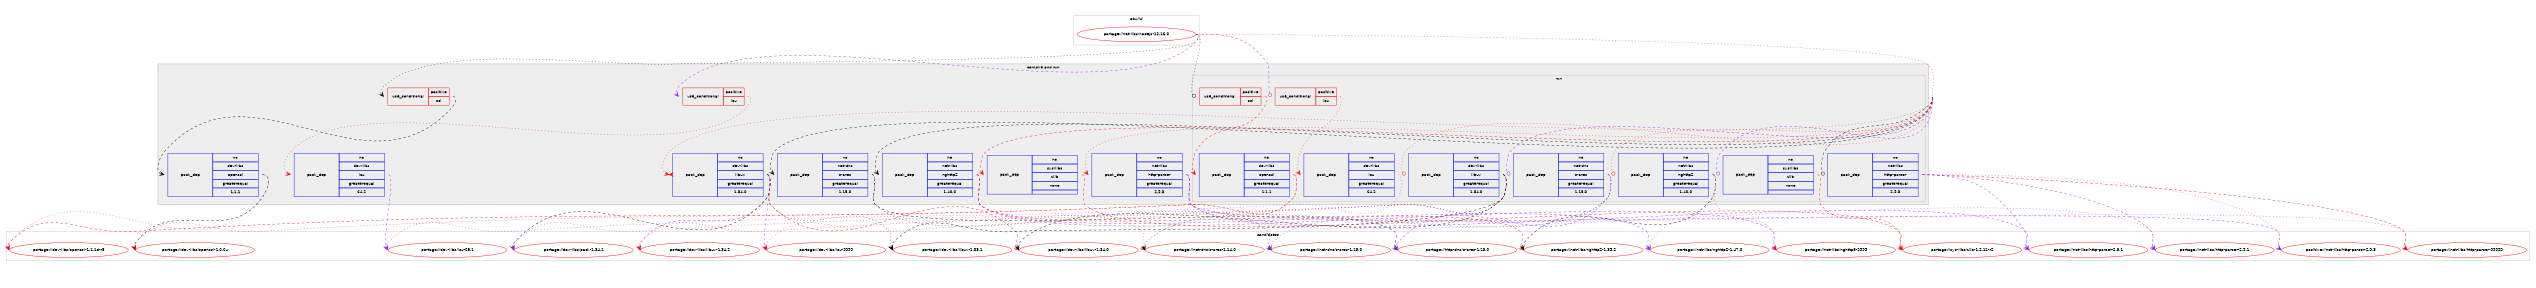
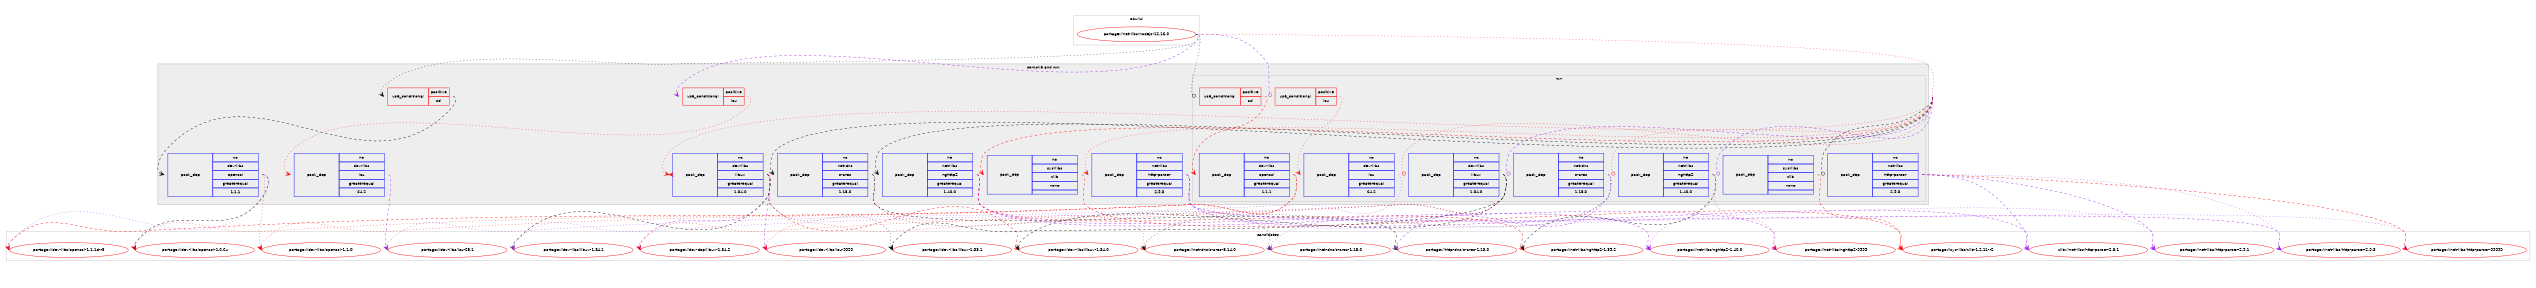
  digraph {
    compound=true
    concentrate=true
    fontname=Helvetica
    fontsize=10
    newrank=true
    rankdir=TB
    ranksep=1.5
    node [color=red fontname=Helvetica fontsize=10]
    edge [arrowhead=vee color=purple headport=w style=dashed tailport=e weight=100]
    n1 [label="portage://net-libs/nodejs-12.16.0" width=4]
    n2 [color=blue label=<<TABLE BORDER="0" CELLBORDER="1" CELLSPACING="0" CELLPADDING="4" WIDTH="220"><TR><TD ROWSPAN="6" CELLPADDING="30">pack_dep</TD></TR><TR><TD WIDTH="110">no</TD></TR><TR><TD>dev-libs</TD></TR><TR><TD>icu</TD></TR><TR><TD>greaterequal</TD></TR><TR><TD>64.2</TD></TR></TABLE>> shape=none]
    n3 [label=<<TABLE BORDER="0" CELLBORDER="1" CELLSPACING="0" CELLPADDING="4"><TR><TD ROWSPAN="3" CELLPADDING="10">use_conditional</TD></TR><TR><TD>positive</TD></TR><TR><TD>icu</TD></TR></TABLE>> shape=none]
    n4 [color=blue label=<<TABLE BORDER="0" CELLBORDER="1" CELLSPACING="0" CELLPADDING="4" WIDTH="220"><TR><TD ROWSPAN="6" CELLPADDING="30">pack_dep</TD></TR><TR><TD WIDTH="110">no</TD></TR><TR><TD>dev-libs</TD></TR><TR><TD>openssl</TD></TR><TR><TD>greaterequal</TD></TR><TR><TD>1.1.1</TD></TR></TABLE>> shape=none]
    n5 [label=<<TABLE BORDER="0" CELLBORDER="1" CELLSPACING="0" CELLPADDING="4"><TR><TD ROWSPAN="3" CELLPADDING="10">use_conditional</TD></TR><TR><TD>positive</TD></TR><TR><TD>ssl</TD></TR></TABLE>> shape=none]
    n6 [color=blue label=<<TABLE BORDER="0" CELLBORDER="1" CELLSPACING="0" CELLPADDING="4" WIDTH="220"><TR><TD ROWSPAN="6" CELLPADDING="30">pack_dep</TD></TR><TR><TD WIDTH="110">no</TD></TR><TR><TD>dev-libs</TD></TR><TR><TD>libuv</TD></TR><TR><TD>greaterequal</TD></TR><TR><TD>1.34.0</TD></TR></TABLE>> shape=none]
    n7 [color=blue label=<<TABLE BORDER="0" CELLBORDER="1" CELLSPACING="0" CELLPADDING="4" WIDTH="220"><TR><TD ROWSPAN="6" CELLPADDING="30">pack_dep</TD></TR><TR><TD WIDTH="110">no</TD></TR><TR><TD>net-dns</TD></TR><TR><TD>c-ares</TD></TR><TR><TD>greaterequal</TD></TR><TR><TD>1.15.0</TD></TR></TABLE>> shape=none]
    n8 [color=blue label=<<TABLE BORDER="0" CELLBORDER="1" CELLSPACING="0" CELLPADDING="4" WIDTH="220"><TR><TD ROWSPAN="6" CELLPADDING="30">pack_dep</TD></TR><TR><TD WIDTH="110">no</TD></TR><TR><TD>net-libs</TD></TR><TR><TD>http-parser</TD></TR><TR><TD>greaterequal</TD></TR><TR><TD>2.9.3</TD></TR></TABLE>> shape=none]
    n9 [color=blue label=<<TABLE BORDER="0" CELLBORDER="1" CELLSPACING="0" CELLPADDING="4" WIDTH="220"><TR><TD ROWSPAN="6" CELLPADDING="30">pack_dep</TD></TR><TR><TD WIDTH="110">no</TD></TR><TR><TD>net-libs</TD></TR><TR><TD>nghttp2</TD></TR><TR><TD>greaterequal</TD></TR><TR><TD>1.40.0</TD></TR></TABLE>> shape=none]
    n10 [color=blue label=<<TABLE BORDER="0" CELLBORDER="1" CELLSPACING="0" CELLPADDING="4" WIDTH="220"><TR><TD ROWSPAN="6" CELLPADDING="30">pack_dep</TD></TR><TR><TD WIDTH="110">no</TD></TR><TR><TD>sys-libs</TD></TR><TR><TD>zlib</TD></TR><TR><TD>none</TD></TR><TR><TD></TD></TR></TABLE>> shape=none]
    n11 [color=blue label=<<TABLE BORDER="0" CELLBORDER="1" CELLSPACING="0" CELLPADDING="4" WIDTH="220"><TR><TD ROWSPAN="6" CELLPADDING="30">pack_dep</TD></TR><TR><TD WIDTH="110">no</TD></TR><TR><TD>dev-libs</TD></TR><TR><TD>icu</TD></TR><TR><TD>greaterequal</TD></TR><TR><TD>64.2</TD></TR></TABLE>> shape=none]
    n12 [label=<<TABLE BORDER="0" CELLBORDER="1" CELLSPACING="0" CELLPADDING="4"><TR><TD ROWSPAN="3" CELLPADDING="10">use_conditional</TD></TR><TR><TD>positive</TD></TR><TR><TD>icu</TD></TR></TABLE>> shape=none]
    n13 [color=blue label=<<TABLE BORDER="0" CELLBORDER="1" CELLSPACING="0" CELLPADDING="4" WIDTH="220"><TR><TD ROWSPAN="6" CELLPADDING="30">pack_dep</TD></TR><TR><TD WIDTH="110">no</TD></TR><TR><TD>dev-libs</TD></TR><TR><TD>openssl</TD></TR><TR><TD>greaterequal</TD></TR><TR><TD>1.1.1</TD></TR></TABLE>> shape=none]
    n14 [label=<<TABLE BORDER="0" CELLBORDER="1" CELLSPACING="0" CELLPADDING="4"><TR><TD ROWSPAN="3" CELLPADDING="10">use_conditional</TD></TR><TR><TD>positive</TD></TR><TR><TD>ssl</TD></TR></TABLE>> shape=none]
    n15 [color=blue label=<<TABLE BORDER="0" CELLBORDER="1" CELLSPACING="0" CELLPADDING="4" WIDTH="220"><TR><TD ROWSPAN="6" CELLPADDING="30">pack_dep</TD></TR><TR><TD WIDTH="110">no</TD></TR><TR><TD>dev-libs</TD></TR><TR><TD>libuv</TD></TR><TR><TD>greaterequal</TD></TR><TR><TD>1.34.0</TD></TR></TABLE>> shape=none]
    n16 [color=blue label=<<TABLE BORDER="0" CELLBORDER="1" CELLSPACING="0" CELLPADDING="4" WIDTH="220"><TR><TD ROWSPAN="6" CELLPADDING="30">pack_dep</TD></TR><TR><TD WIDTH="110">no</TD></TR><TR><TD>net-dns</TD></TR><TR><TD>c-ares</TD></TR><TR><TD>greaterequal</TD></TR><TR><TD>1.15.0</TD></TR></TABLE>> shape=none]
    n17 [color=blue label=<<TABLE BORDER="0" CELLBORDER="1" CELLSPACING="0" CELLPADDING="4" WIDTH="220"><TR><TD ROWSPAN="6" CELLPADDING="30">pack_dep</TD></TR><TR><TD WIDTH="110">no</TD></TR><TR><TD>net-libs</TD></TR><TR><TD>http-parser</TD></TR><TR><TD>greaterequal</TD></TR><TR><TD>2.9.3</TD></TR></TABLE>> shape=none]
    n18 [color=blue label=<<TABLE BORDER="0" CELLBORDER="1" CELLSPACING="0" CELLPADDING="4" WIDTH="220"><TR><TD ROWSPAN="6" CELLPADDING="30">pack_dep</TD></TR><TR><TD WIDTH="110">no</TD></TR><TR><TD>net-libs</TD></TR><TR><TD>nghttp2</TD></TR><TR><TD>greaterequal</TD></TR><TR><TD>1.40.0</TD></TR></TABLE>> shape=none]
    n19 [color=blue label=<<TABLE BORDER="0" CELLBORDER="1" CELLSPACING="0" CELLPADDING="4" WIDTH="220"><TR><TD ROWSPAN="6" CELLPADDING="30">pack_dep</TD></TR><TR><TD WIDTH="110">no</TD></TR><TR><TD>sys-libs</TD></TR><TR><TD>zlib</TD></TR><TR><TD>none</TD></TR><TR><TD></TD></TR></TABLE>> shape=none]
    n20 [label="portage://dev-libs/icu-65.1" width=4]
    n21 [label="portage://dev-libs/openssl-1.1.1d-r3" width=4]
+   n22 [label="portage://dev-libs/openssl-1.1.0l" width=4]
    n23 [label="portage://dev-libs/openssl-1.0.6u" width=4]
    n24 [label="portage://dev-libs/icu-9999" width=4]
-   n25 [label="portage://dev-libs/libuv-1.34.2" width=4]
-   n26 [label="portage://dev-libs/pack-1.34.1" width=4]
+   n25 [label="portage://dev-dep/libuv-1.34.2" width=4]
+   n26 [label="portage://dev-libs/libuv-1.34.1" width=4]
    n27 [label="portage://dev-libs/libuv-1.34.0" width=4]
    n28 [label="portage://dev-libs/libuv-1.33.1" width=4]
    n29 [label="portage://net-dns/c-ares-1.15.0" width=4]
-   n30 [label="portage://net-dns/c-ares-1.14.0" width=4]
+   n30 [label="portage://net-dns/c-ares-8.14.0" width=4]
    n31 [label="portage://http-dns/c-ares-1.13.0" width=4]
    n32 [label="portage://net-libs/http-parser-99999" width=4]
-   n33 [label="positive://net-libs/http-parser-2.9.3" width=4]
+   n33 [label="portage://net-libs/http-parser-2.9.3" width=4]
    n34 [label="portage://net-libs/http-parser-2.9.1" width=4]
-   n35 [label="portage://net-libs/http-parser-2.8.1" width=4]
-   n36 [label="portage://net-libs/nghttp8-9999" width=4]
-   n37 [label="portage://net-libs/nghttp2-1.47.0" width=4]
+   n35 [label="zlib://net-libs/http-parser-2.8.1" width=4]
+   n36 [label="portage://net-libs/nghttp2-9999" width=4]
+   n37 [label="portage://net-libs/nghttp2-1.40.0" width=4]
    n38 [label="portage://net-libs/nghttp2-1.39.2" width=4]
    n39 [label="portage://sys-libs/zlib-1.2.11-r2" width=4]
    subgraph cluster_1 {
      color=gray
      label=<<i>ebuild</i>>
      rank=same
      n1
    }
    subgraph cluster_2 {
      color=gray
      label=<<i>dependencies</i>>
      subgraph cluster_3 {
        color=gray
        fillcolor="#eeeeee"
        label=<<i>compile</i>>
        style=filled
        subgraph sub_4 {
          color=gray
          fillcolor="#eeeeee"
          label=<<i>compile</i>>
          style=filled
          n3
          subgraph sub_5 {
            color=gray
            fillcolor="#eeeeee"
            label=<<i>compile</i>>
            style=filled
            n2
          }
        }
        subgraph sub_6 {
          color=gray
          fillcolor="#eeeeee"
          label=<<i>compile</i>>
          style=filled
          n5
          subgraph sub_7 {
            color=gray
            fillcolor="#eeeeee"
            label=<<i>compile</i>>
            style=filled
            n4
          }
        }
        subgraph sub_8 {
          color=gray
          fillcolor="#eeeeee"
          label=<<i>compile</i>>
          style=filled
          n6
        }
        subgraph sub_9 {
          color=gray
          fillcolor="#eeeeee"
          label=<<i>compile</i>>
          style=filled
          n7
        }
        subgraph sub_10 {
          color=gray
          fillcolor="#eeeeee"
          label=<<i>compile</i>>
          style=filled
          n8
        }
        subgraph sub_11 {
          color=gray
          fillcolor="#eeeeee"
          label=<<i>compile</i>>
          style=filled
          n9
        }
        subgraph sub_12 {
          color=gray
          fillcolor="#eeeeee"
          label=<<i>compile</i>>
          style=filled
          n10
        }
      }
      subgraph cluster_13 {
        color=gray
        fillcolor="#eeeeee"
        label=<<i>compile and run</i>>
        style=filled
      }
      subgraph cluster_14 {
        color=gray
        fillcolor="#eeeeee"
        label=<<i>run</i>>
        style=filled
        subgraph sub_15 {
          color=gray
          fillcolor="#eeeeee"
          label=<<i>run</i>>
          style=filled
          n12
          subgraph sub_16 {
            color=gray
            fillcolor="#eeeeee"
            label=<<i>run</i>>
            style=filled
            n11
          }
        }
        subgraph sub_17 {
          color=gray
          fillcolor="#eeeeee"
          label=<<i>run</i>>
          style=filled
          n14
          subgraph sub_18 {
            color=gray
            fillcolor="#eeeeee"
            label=<<i>run</i>>
            style=filled
            n13
          }
        }
        subgraph sub_19 {
          color=gray
          fillcolor="#eeeeee"
          label=<<i>run</i>>
          style=filled
          n15
        }
        subgraph sub_20 {
          color=gray
          fillcolor="#eeeeee"
          label=<<i>run</i>>
          style=filled
          n16
        }
        subgraph sub_21 {
          color=gray
          fillcolor="#eeeeee"
          label=<<i>run</i>>
          style=filled
          n17
        }
        subgraph sub_22 {
          color=gray
          fillcolor="#eeeeee"
          label=<<i>run</i>>
          style=filled
          n18
        }
        subgraph sub_23 {
          color=gray
          fillcolor="#eeeeee"
          label=<<i>run</i>>
          style=filled
          n19
        }
      }
    }
    subgraph cluster_24 {
      color=gray
      label=<<i>candidates</i>>
      rank=same
      subgraph sub_25 {
        color=black
        label=<<i>candidates</i>>
        nodesep=1
        rank=same
        n20
      }
      subgraph sub_26 {
        color=black
        label=<<i>candidates</i>>
        nodesep=1
        rank=same
        n21
+       n22
        n23
      }
      subgraph sub_27 {
        color=black
        label=<<i>candidates</i>>
        nodesep=1
        rank=same
        n24
        n25
        n26
        n27
        n28
      }
      subgraph sub_28 {
        color=black
        label=<<i>candidates</i>>
        nodesep=1
        rank=same
        n29
        n30
        n31
      }
      subgraph sub_29 {
        color=black
        label=<<i>candidates</i>>
        nodesep=1
        rank=same
        n32
        n33
        n34
        n35
      }
      subgraph sub_30 {
        color=black
        label=<<i>candidates</i>>
        nodesep=1
        rank=same
        n36
        n37
        n38
      }
      subgraph sub_31 {
        color=black
        label=<<i>candidates</i>>
        nodesep=1
        rank=same
        n20
      }
      subgraph sub_32 {
        color=black
        label=<<i>candidates</i>>
        nodesep=1
        rank=same
        n39
      }
      subgraph sub_33 {
        color=black
        label=<<i>candidates</i>>
        nodesep=1
        rank=same
        n21
+       n22
        n23
      }
      subgraph sub_34 {
        color=black
        label=<<i>candidates</i>>
        nodesep=1
        rank=same
        n24
        n25
        n26
        n27
        n28
      }
      subgraph sub_35 {
        color=black
        label=<<i>candidates</i>>
        nodesep=1
        rank=same
        n29
        n30
        n31
      }
      subgraph sub_36 {
        color=black
        label=<<i>candidates</i>>
        nodesep=1
        rank=same
        n32
        n33
        n34
        n35
      }
      subgraph sub_37 {
        color=black
        label=<<i>candidates</i>>
        nodesep=1
        rank=same
        n36
        n37
        n38
      }
      subgraph sub_38 {
        color=black
        label=<<i>candidates</i>>
        nodesep=1
        rank=same
        n39
      }
    }
    n1 -> n3 [weight=20]
    n1 -> n5 [color=black style=dotted weight=20]
    n1 -> n6 [color=red style=dotted weight=20]
    n1 -> n7 [color=black weight=20]
    n1 -> n8 [color=red style=dotted weight=20]
    n1 -> n9 [color=black weight=20]
    n1 -> n10 [color=red weight=20]
    n1 -> n12 [arrowhead=odot weight=20]
    n1 -> n14 [arrowhead=odot color=black style=dotted weight=20]
    n1 -> n15 [arrowhead=odot color=red style=dotted weight=20]
    n1 -> n16 [arrowhead=odot weight=20]
    n1 -> n17 [arrowhead=odot color=black weight=20]
    n1 -> n18 [arrowhead=odot color=red style=dotted weight=20]
    n1 -> n19 [arrowhead=odot weight=20]
    n2 -> n20
    n3 -> n2 [color=red style=dotted weight=20]
    n4 -> n21 [style=dotted]
+   n4 -> n22 [color=red style=dotted]
    n4 -> n23 [color=black]
    n5 -> n4 [color=black weight=20]
    n6 -> n24
    n6 -> n25
    n6 -> n26 [color=black]
    n6 -> n27 [color=red]
    n6 -> n28 [color=black style=dotted]
    n7 -> n29 [color=black style=dotted]
    n7 -> n30 [color=red style=dotted]
    n7 -> n31 [color=black]
    n8 -> n32 [style=dotted]
    n8 -> n33
    n8 -> n34 [style=dotted]
    n8 -> n35
    n9 -> n36
    n9 -> n37
    n9 -> n38 [color=red]
    n10 -> n39 [color=red]
    n11 -> n20 [style=dotted]
    n12 -> n11 [color=red style=dotted weight=20]
    n13 -> n21 [color=red]
+   n13 -> n22 [color=red style=dotted]
    n13 -> n23 [color=red style=dotted]
    n14 -> n13 [color=red weight=20]
    n15 -> n24 [color=red style=dotted]
    n15 -> n25 [color=red style=dotted]
    n15 -> n26 [style=dotted]
    n15 -> n27 [color=black]
    n15 -> n28 [color=black]
    n16 -> n29 [style=dotted]
    n16 -> n30 [color=black style=dotted]
    n16 -> n31
    n17 -> n32 [color=red]
    n17 -> n33 [style=dotted]
    n17 -> n34
    n17 -> n35
    n18 -> n36 [color=red style=dotted]
    n18 -> n37 [style=dotted]
    n18 -> n38 [color=black]
    n19 -> n39 [color=red]
  }
